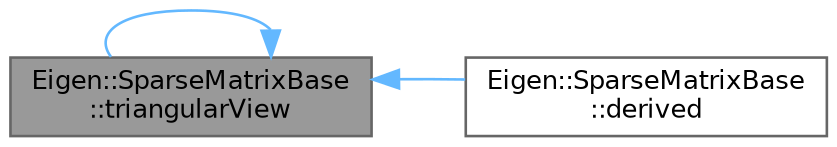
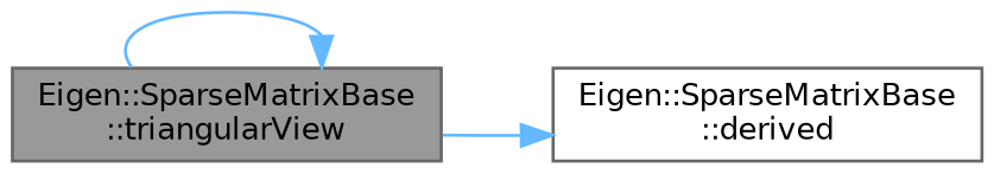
  digraph {
    rankdir=LR
    node [fontname=Helvetica fontsize=10 shape=box style=filled]
    edge [color=steelblue1 fontname=Helvetica fontsize=10 labelfontname=Helvetica labelfontsize=10 style=solid]
    n1 [color=gray40 fillcolor=grey60 fontcolor=black height=0.2 label="Eigen::SparseMatrixBase\l::triangularView" width=0.4]
    n2 [color=grey40 fillcolor=white height=0.2 label="Eigen::SparseMatrixBase\l::derived" width=0.4]
    n1 -> n1
-   n2 -> n1
+   n1 -> n2
  }
